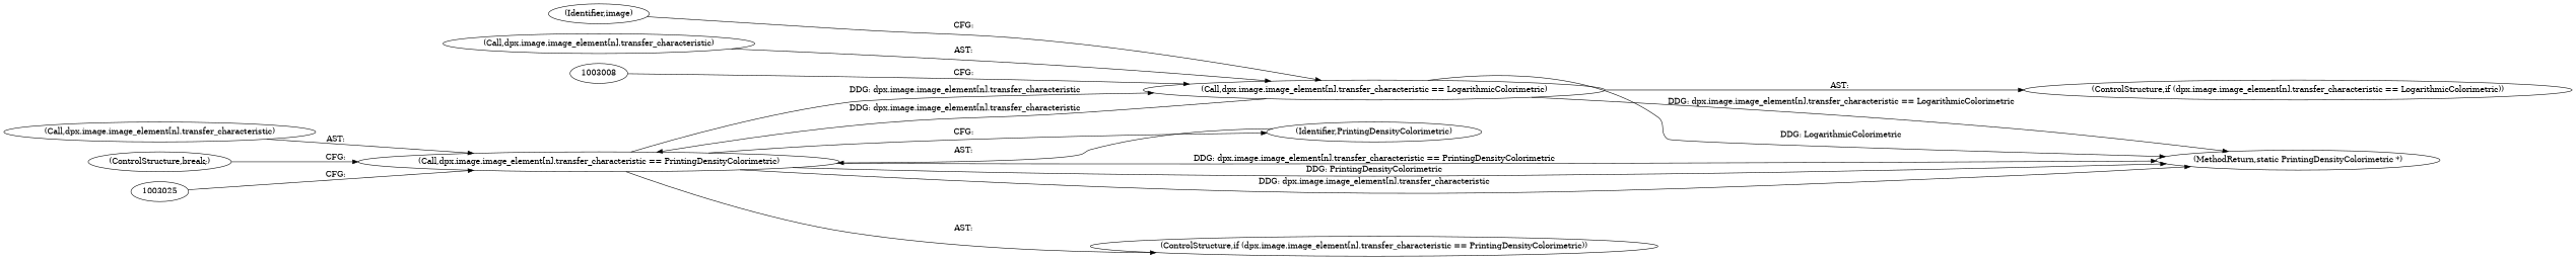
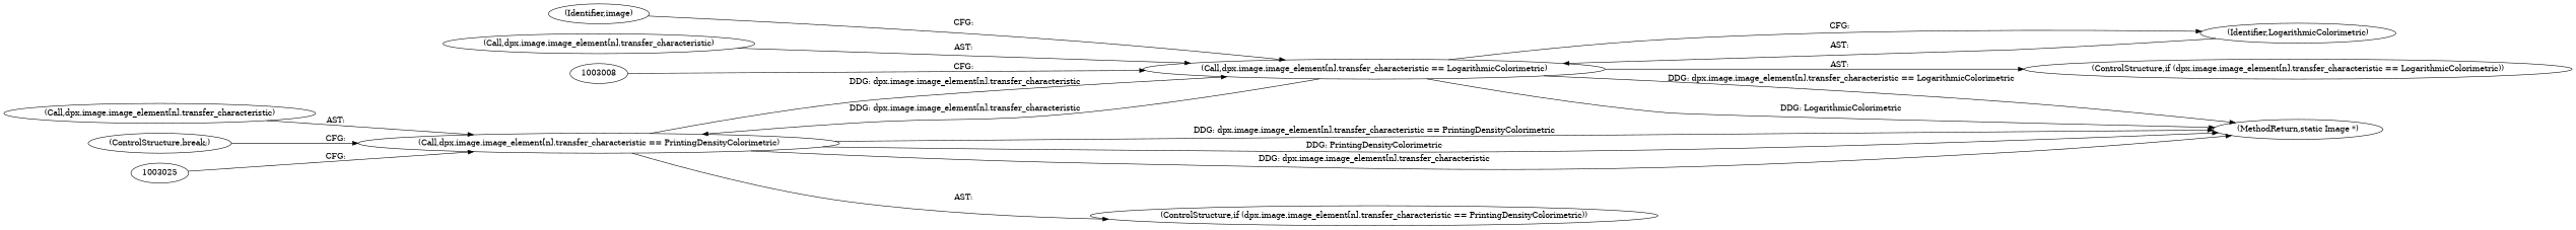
  digraph {
    rankdir=LR
    n1 [label="(Call,dpx.image.image_element[n].transfer_characteristic == PrintingDensityColorimetric)"]
    n2 [label="(Call,dpx.image.image_element[n].transfer_characteristic == LogarithmicColorimetric)"]
-   n3 [label="(Identifier,PrintingDensityColorimetric)"]
-   n4 [label="(MethodReturn,static PrintingDensityColorimetric *)"]
+   n4 [label="(MethodReturn,static Image *)"]
    n5 [label="(ControlStructure,if (dpx.image.image_element[n].transfer_characteristic == PrintingDensityColorimetric))"]
+   n6 [label="(Identifier,LogarithmicColorimetric)"]
    n7 [label="(ControlStructure,if (dpx.image.image_element[n].transfer_characteristic == LogarithmicColorimetric))"]
    n8 [label="(Identifier,image)"]
    n9 [label="(Call,dpx.image.image_element[n].transfer_characteristic)"]
    n10 [label="(Call,dpx.image.image_element[n].transfer_characteristic)"]
    n11 [label="(ControlStructure,break;)"]
    1003025
    1003008
    n1 -> n2 [label="DDG: dpx.image.image_element[n].transfer_characteristic"]
-   n1 -> n3 [label="CFG: "]
    n1 -> n4 [label="DDG: dpx.image.image_element[n].transfer_characteristic == PrintingDensityColorimetric"]
    n1 -> n4 [label="DDG: PrintingDensityColorimetric"]
    n1 -> n4 [label="DDG: dpx.image.image_element[n].transfer_characteristic"]
    n1 -> n5 [label="AST: "]
    n2 -> n1 [label="DDG: dpx.image.image_element[n].transfer_characteristic"]
    n2 -> n4 [label="DDG: dpx.image.image_element[n].transfer_characteristic == LogarithmicColorimetric"]
    n2 -> n4 [label="DDG: LogarithmicColorimetric"]
+   n2 -> n6 [label="CFG: "]
    n2 -> n7 [label="AST: "]
-   n3 -> n1 [label="AST: "]
+   n6 -> n2 [label="AST: "]
    n8 -> n2 [label="CFG: "]
    n9 -> n2 [label="AST: "]
    n10 -> n1 [label="AST: "]
    n11 -> n1 [label="CFG: "]
    1003025 -> n1 [label="CFG: "]
    1003008 -> n2 [label="CFG: "]
  }
